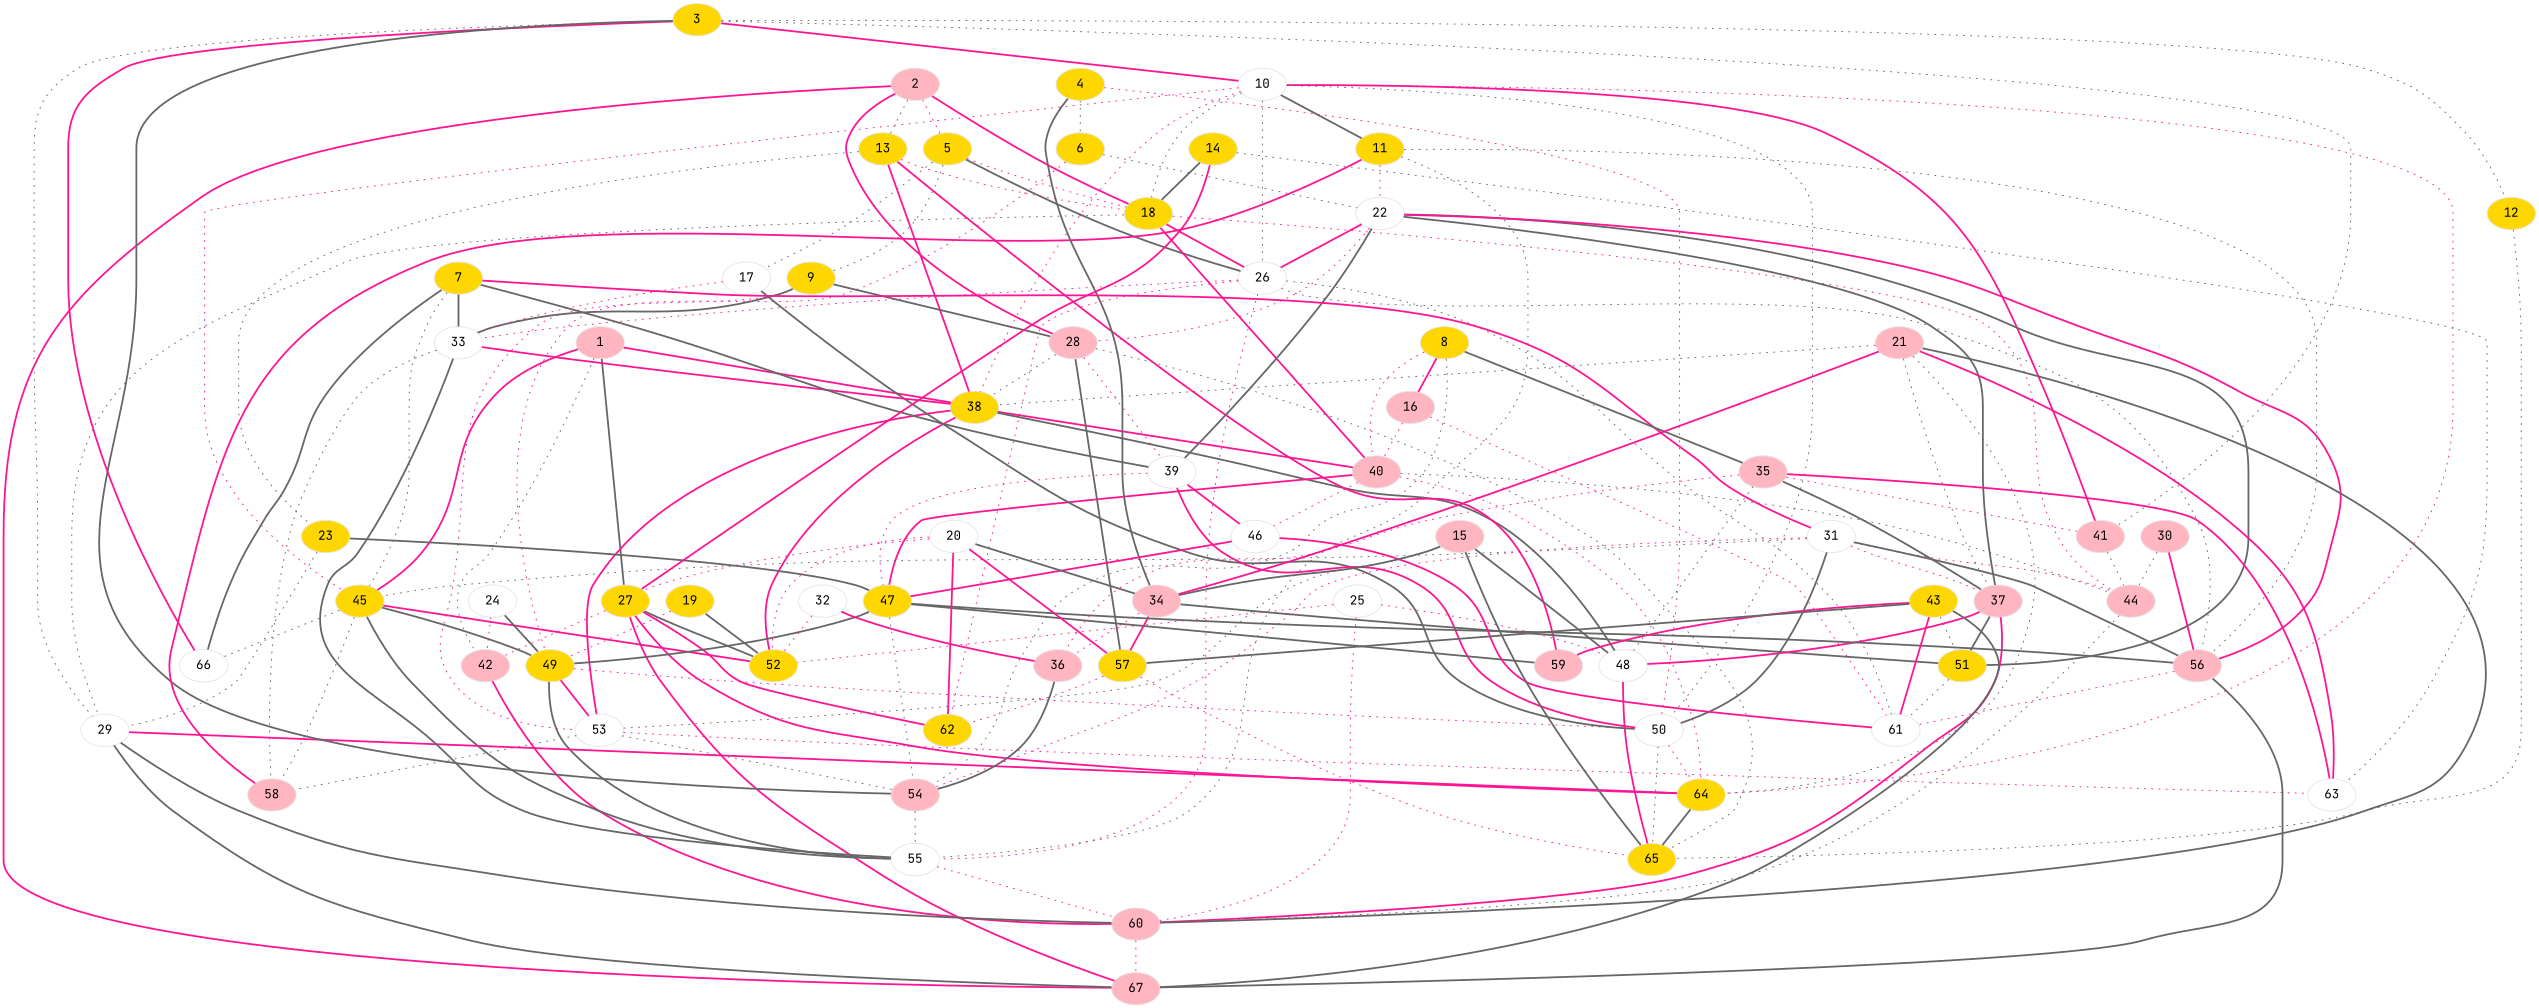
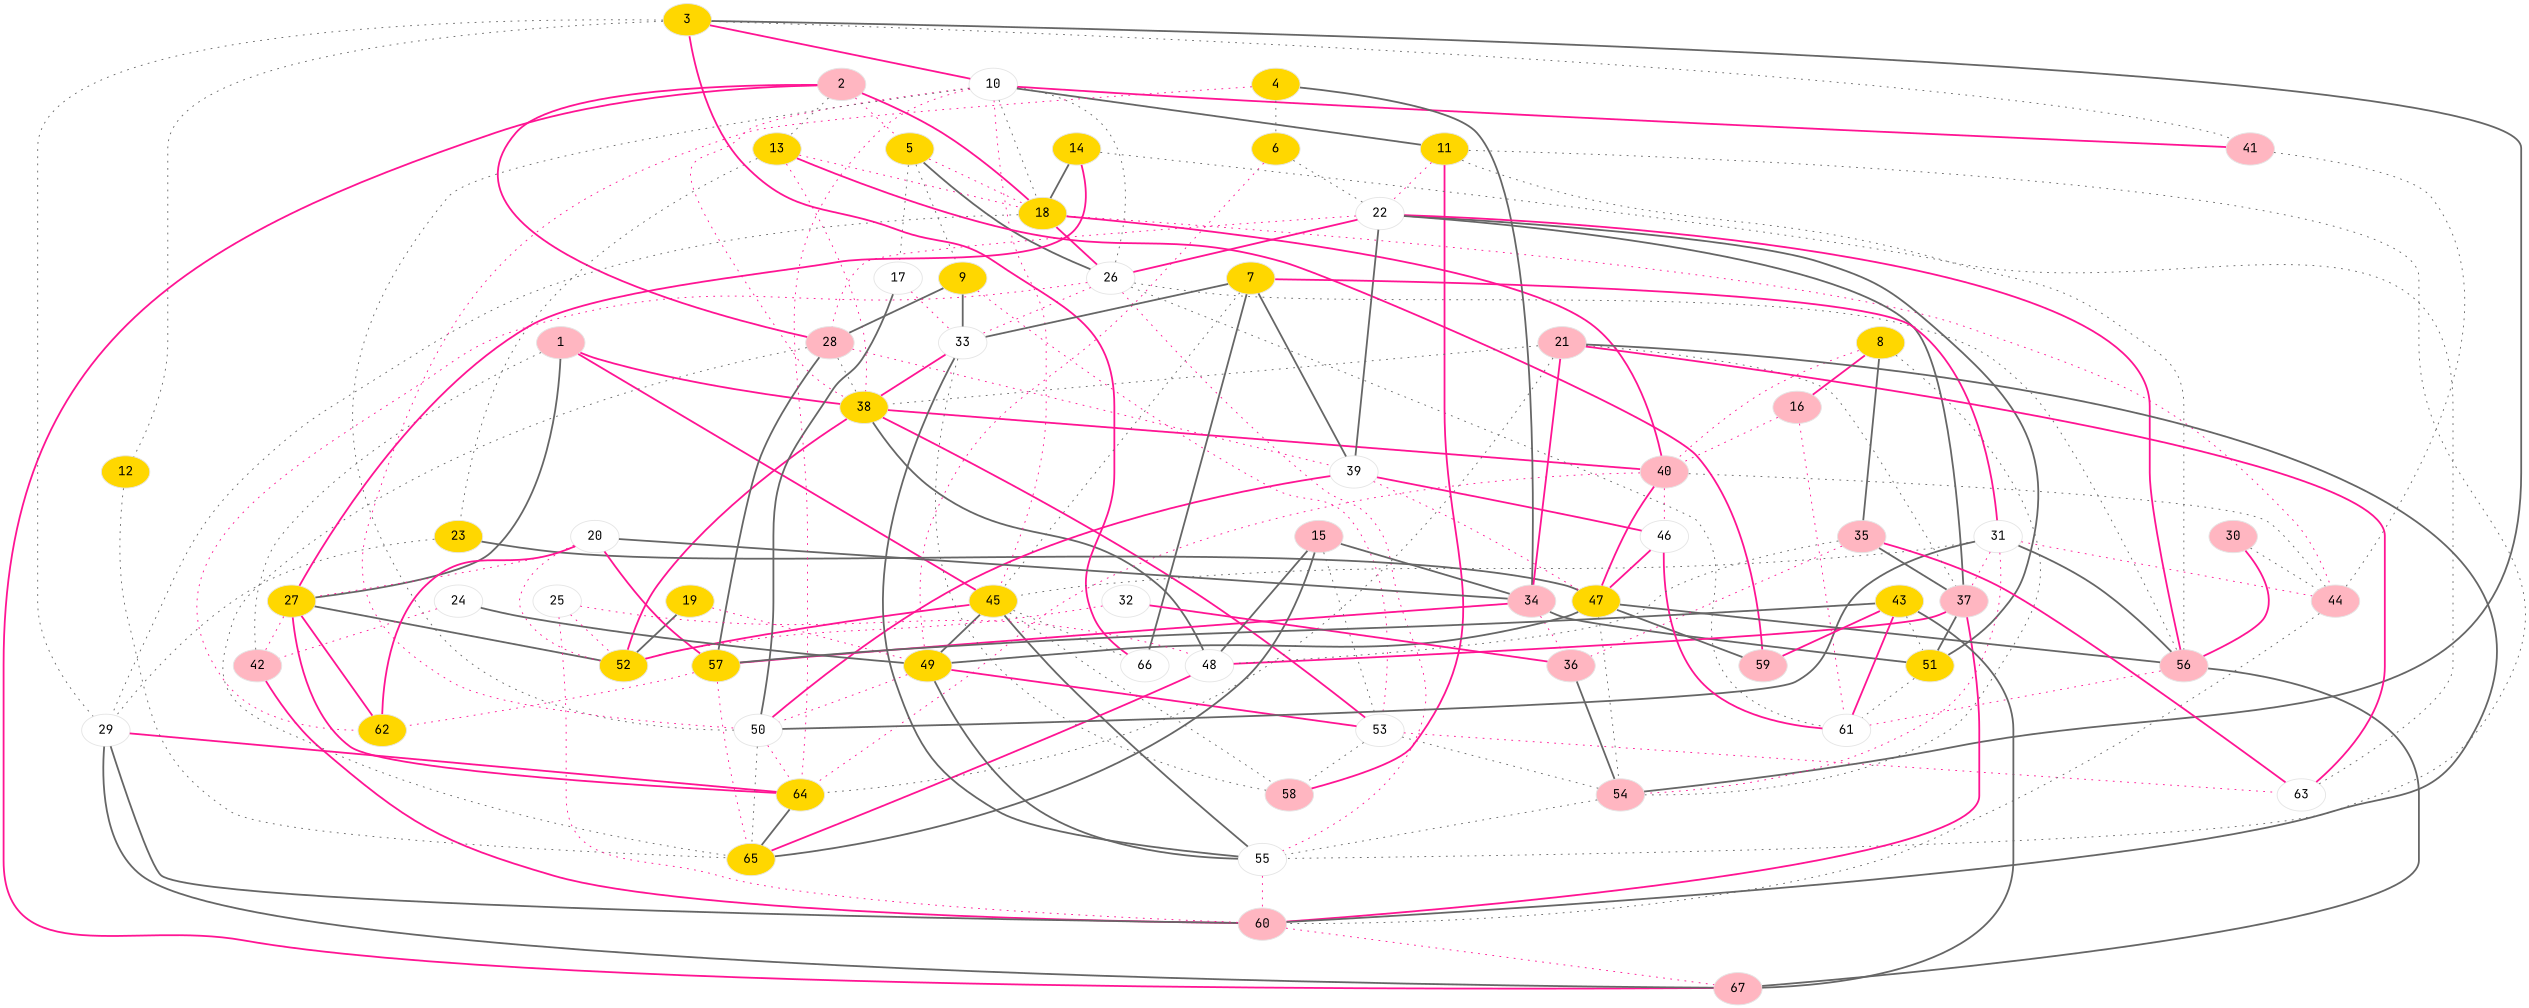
  graph {
    fontname="JetBrains Mono"
    node [color=gray90 fillcolor=gold fontname="JetBrains Mono" style=filled]
    edge [color=deeppink fontname="JetBrains Mono" style=bold weight=1.0]
    1 [fillcolor=lightpink]
    27
    38
    42 [fillcolor=lightpink]
    45
    67 [fillcolor=lightpink]
    64
    52
    62
    40 [fillcolor=lightpink]
    53 [fillcolor=white]
    48 [fillcolor=white]
    60 [fillcolor=lightpink]
    66 [fillcolor=white]
    49
    55 [fillcolor=white]
    58 [fillcolor=lightpink]
    2 [fillcolor=lightpink]
    5
    13
    18
    28 [fillcolor=lightpink]
    9
    17 [fillcolor=white]
    26 [fillcolor=white]
    23
    59 [fillcolor=lightpink]
    29 [fillcolor=white]
    44 [fillcolor=lightpink]
    39 [fillcolor=white]
    65
    57
    10 [fillcolor=white]
    3
    12
    41 [fillcolor=lightpink]
    54 [fillcolor=lightpink]
    50 [fillcolor=white]
    11
    4
    6
    34 [fillcolor=lightpink]
    22 [fillcolor=white]
    51
    36 [fillcolor=lightpink]
    33 [fillcolor=white]
    56 [fillcolor=lightpink]
    61 [fillcolor=white]
    37 [fillcolor=lightpink]
    7
    31 [fillcolor=white]
    47
    46 [fillcolor=white]
    8
    16 [fillcolor=lightpink]
    35 [fillcolor=lightpink]
    63 [fillcolor=white]
    14
    15 [fillcolor=lightpink]
    19
    20 [fillcolor=white]
    21 [fillcolor=lightpink]
    24 [fillcolor=white]
    25 [fillcolor=white]
    30 [fillcolor=lightpink]
    32 [fillcolor=white]
    43
    1 -- 27 [color=gray40]
    1 -- 38
    1 -- 42 [color=gray40 style=dotted]
    1 -- 45
    27 -- 42 [style=dotted]
-   27 -- 67
    27 -- 64
    27 -- 52 [color=gray40]
    27 -- 62
    38 -- 52
    38 -- 40
    38 -- 53
    38 -- 48 [color=gray40]
    42 -- 60
    45 -- 52
    45 -- 66 [color=gray40 style=dotted]
    45 -- 49 [color=gray40]
    45 -- 55 [color=gray40]
    45 -- 58 [color=gray40 style=dotted]
    64 -- 65 [color=gray40]
    40 -- 64 [style=dotted]
    40 -- 44 [color=gray40 style=dotted weight=2.0]
    40 -- 47
    40 -- 46 [style=dotted]
    53 -- 58 [color=gray40 style=dotted]
    53 -- 54 [color=gray40 style=dotted]
    53 -- 63 [style=dotted]
    48 -- 65
    60 -- 67 [style=dotted]
    49 -- 53
    49 -- 55 [color=gray40]
    49 -- 50 [style=dotted]
    55 -- 60 [style=dotted]
    2 -- 67
    2 -- 5 [style=dotted]
    2 -- 13 [color=gray40 style=dotted]
    2 -- 18 [weight=2.0]
    2 -- 28
    5 -- 18 [style=dotted]
    5 -- 9 [color=gray40 style=dotted]
    5 -- 17 [color=gray40 style=dotted]
    5 -- 26 [color=gray40]
-   13 -- 38
+   13 -- 38 [style=dotted]
    13 -- 18 [style=dotted]
    13 -- 23 [color=gray40 style=dotted]
    13 -- 59
    18 -- 40
    18 -- 26
    18 -- 29 [color=gray40 style=dotted]
    18 -- 44 [style=dotted]
    28 -- 38 [color=gray40 style=dotted weight=2.0]
    28 -- 39 [style=dotted]
    28 -- 65 [color=gray40 style=dotted]
    28 -- 57 [color=gray40]
    9 -- 53 [style=dotted]
    9 -- 28 [color=gray40]
    9 -- 33 [color=gray40]
    17 -- 50 [color=gray40]
    17 -- 33 [style=dotted]
    26 -- 62 [style=dotted]
    26 -- 55 [style=dotted]
    26 -- 33 [style=dotted]
    26 -- 56 [color=gray40 style=dotted]
    26 -- 61 [color=gray40 style=dotted]
    23 -- 29 [color=gray40 style=dotted]
    23 -- 47 [color=gray40]
    29 -- 67 [color=gray40]
    29 -- 64
    29 -- 60 [color=gray40 weight=2.0]
    44 -- 60 [color=gray40 style=dotted]
    39 -- 50
    39 -- 47 [style=dotted]
    39 -- 46
    57 -- 62 [style=dotted]
    57 -- 65 [style=dotted]
    10 -- 38 [style=dotted]
    10 -- 45 [style=dotted]
    10 -- 64 [style=dotted]
    10 -- 18 [color=gray40 style=dotted]
    10 -- 26 [color=gray40 style=dotted]
    10 -- 41
    10 -- 50 [color=gray40 style=dotted]
    10 -- 11 [color=gray40]
    3 -- 66
    3 -- 29 [color=gray40 style=dotted]
    3 -- 10
    3 -- 12 [color=gray40 style=dotted]
    3 -- 41 [color=gray40 style=dotted]
    3 -- 54 [color=gray40]
    12 -- 65 [color=gray40 style=dotted]
    41 -- 44 [color=gray40 style=dotted]
    54 -- 55 [color=gray40 style=dotted]
    50 -- 64 [style=dotted]
    50 -- 65 [color=gray40 style=dotted]
    11 -- 55 [color=gray40 style=dotted]
    11 -- 58
    11 -- 22 [style=dotted]
    11 -- 56 [color=gray40 style=dotted]
    4 -- 50 [style=dotted]
    4 -- 6 [color=gray40 style=dotted]
    4 -- 34 [color=gray40]
    6 -- 49 [style=dotted]
    6 -- 22 [color=gray40 style=dotted]
    34 -- 57
    34 -- 51 [color=gray40]
    34 -- 36 [style=dotted]
    22 -- 28 [style=dotted]
    22 -- 26
    22 -- 39 [color=gray40]
    22 -- 51 [color=gray40]
    22 -- 56
    22 -- 37 [color=gray40]
    51 -- 61 [color=gray40 style=dotted]
    36 -- 54 [color=gray40]
    33 -- 38
    33 -- 55 [color=gray40]
    33 -- 58 [color=gray40 style=dotted]
    56 -- 67 [color=gray40 weight=2.0]
    56 -- 61 [style=dotted]
    37 -- 48
    37 -- 60
    37 -- 51 [color=gray40]
    7 -- 45 [color=gray40 style=dotted]
    7 -- 66 [color=gray40]
    7 -- 39 [color=gray40]
    7 -- 33 [color=gray40]
    7 -- 31
    31 -- 45 [color=gray40 style=dotted]
    31 -- 44 [style=dotted weight=2.0]
    31 -- 54 [style=dotted]
    31 -- 50 [color=gray40]
    31 -- 56 [color=gray40]
    31 -- 37 [style=dotted]
    47 -- 49 [color=gray40]
    47 -- 59 [color=gray40]
    47 -- 54 [color=gray40 style=dotted]
    47 -- 56 [color=gray40]
    46 -- 61
    46 -- 47
    8 -- 40 [style=dotted]
    8 -- 54 [color=gray40 style=dotted]
    8 -- 16
    8 -- 35 [color=gray40 weight=2.0]
    16 -- 40 [style=dotted]
    16 -- 61 [style=dotted]
    35 -- 48 [color=gray40 style=dotted]
-   35 -- 41 [style=dotted weight=2.0]
    35 -- 36 [style=dotted weight=2.0]
    35 -- 37 [color=gray40]
    35 -- 63 [weight=2.0]
    14 -- 27
    14 -- 18 [color=gray40]
    14 -- 63 [color=gray40 style=dotted]
    15 -- 53 [color=gray40 style=dotted]
    15 -- 48 [color=gray40]
    15 -- 65 [color=gray40]
    15 -- 34 [color=gray40]
    19 -- 52 [color=gray40]
    19 -- 49 [style=dotted]
    20 -- 27 [style=dotted]
    20 -- 52 [style=dotted weight=2.0]
    20 -- 62
    20 -- 57
    20 -- 34 [color=gray40]
    21 -- 38 [color=gray40 style=dotted weight=2.0]
    21 -- 64 [color=gray40 style=dotted]
    21 -- 60 [color=gray40]
    21 -- 34
    21 -- 37 [color=gray40 style=dotted]
    21 -- 63
    24 -- 42 [style=dotted]
    24 -- 49 [color=gray40]
    25 -- 52 [style=dotted]
    25 -- 48 [style=dotted]
    25 -- 60 [style=dotted]
    30 -- 44 [color=gray40 style=dotted]
    30 -- 56 [weight=2.0]
    32 -- 52 [style=dotted]
    32 -- 36
    43 -- 67 [color=gray40]
    43 -- 59
    43 -- 57 [color=gray40]
    43 -- 51 [color=gray40 style=dotted]
    43 -- 61
  }
